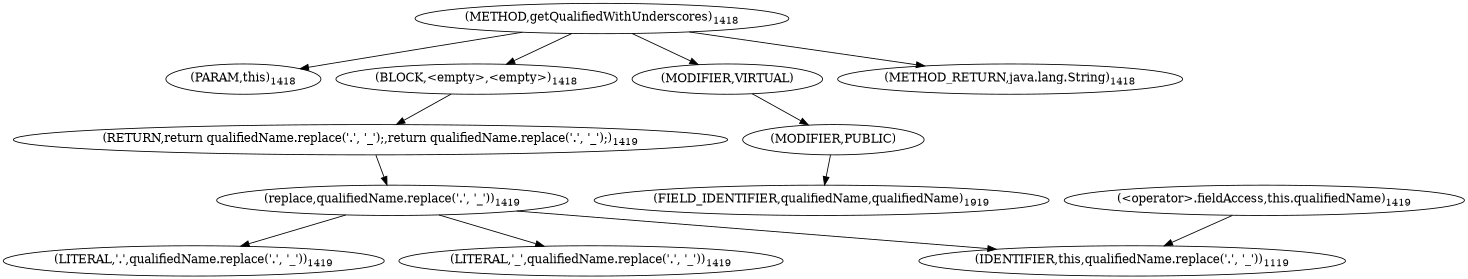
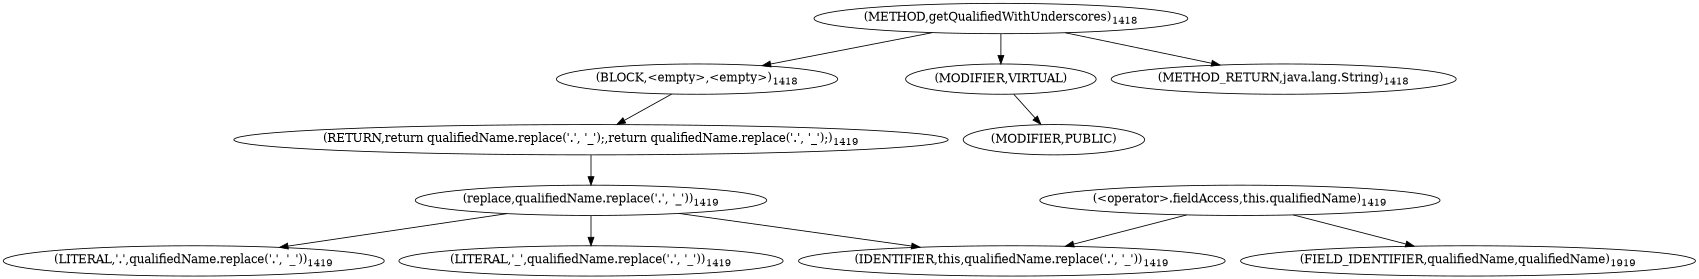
  digraph {
    n1 [label=<(METHOD,getQualifiedWithUnderscores)<SUB>1418</SUB>>]
-   n2 [label=<(PARAM,this)<SUB>1418</SUB>>]
    n3 [label=<(BLOCK,&lt;empty&gt;,&lt;empty&gt;)<SUB>1418</SUB>>]
    n4 [label=<(MODIFIER,VIRTUAL)>]
    n5 [label=<(METHOD_RETURN,java.lang.String)<SUB>1418</SUB>>]
    n6 [label=<(RETURN,return qualifiedName.replace('.', '_');,return qualifiedName.replace('.', '_');)<SUB>1419</SUB>>]
    n7 [label=<(MODIFIER,PUBLIC)>]
    n8 [label=<(replace,qualifiedName.replace('.', '_'))<SUB>1419</SUB>>]
    n9 [label=<(LITERAL,'.',qualifiedName.replace('.', '_'))<SUB>1419</SUB>>]
    n10 [label=<(LITERAL,'_',qualifiedName.replace('.', '_'))<SUB>1419</SUB>>]
-   n11 [label=<(IDENTIFIER,this,qualifiedName.replace('.', '_'))<SUB>1119</SUB>>]
+   n11 [label=<(IDENTIFIER,this,qualifiedName.replace('.', '_'))<SUB>1419</SUB>>]
    n12 [label=<(&lt;operator&gt;.fieldAccess,this.qualifiedName)<SUB>1419</SUB>>]
    n13 [label=<(FIELD_IDENTIFIER,qualifiedName,qualifiedName)<SUB>1919</SUB>>]
-   n1 -> n2
    n1 -> n3
    n1 -> n4
    n1 -> n5
    n3 -> n6
    n4 -> n7
    n6 -> n8
    n8 -> n9
    n8 -> n10
    n8 -> n11
    n12 -> n11
-   n7 -> n13
+   n12 -> n13
  }
